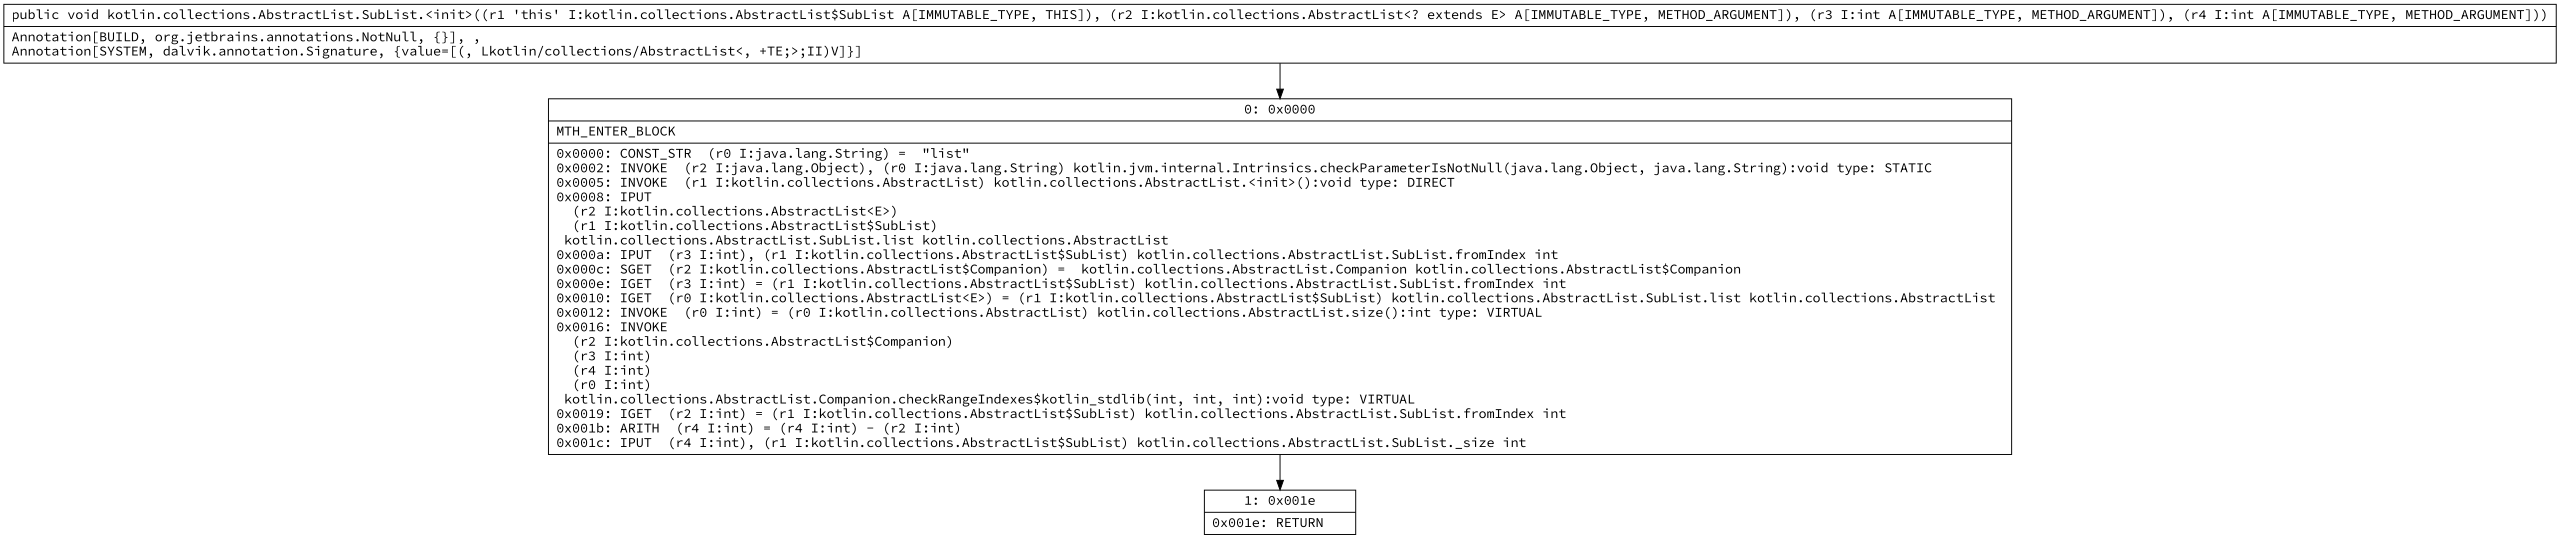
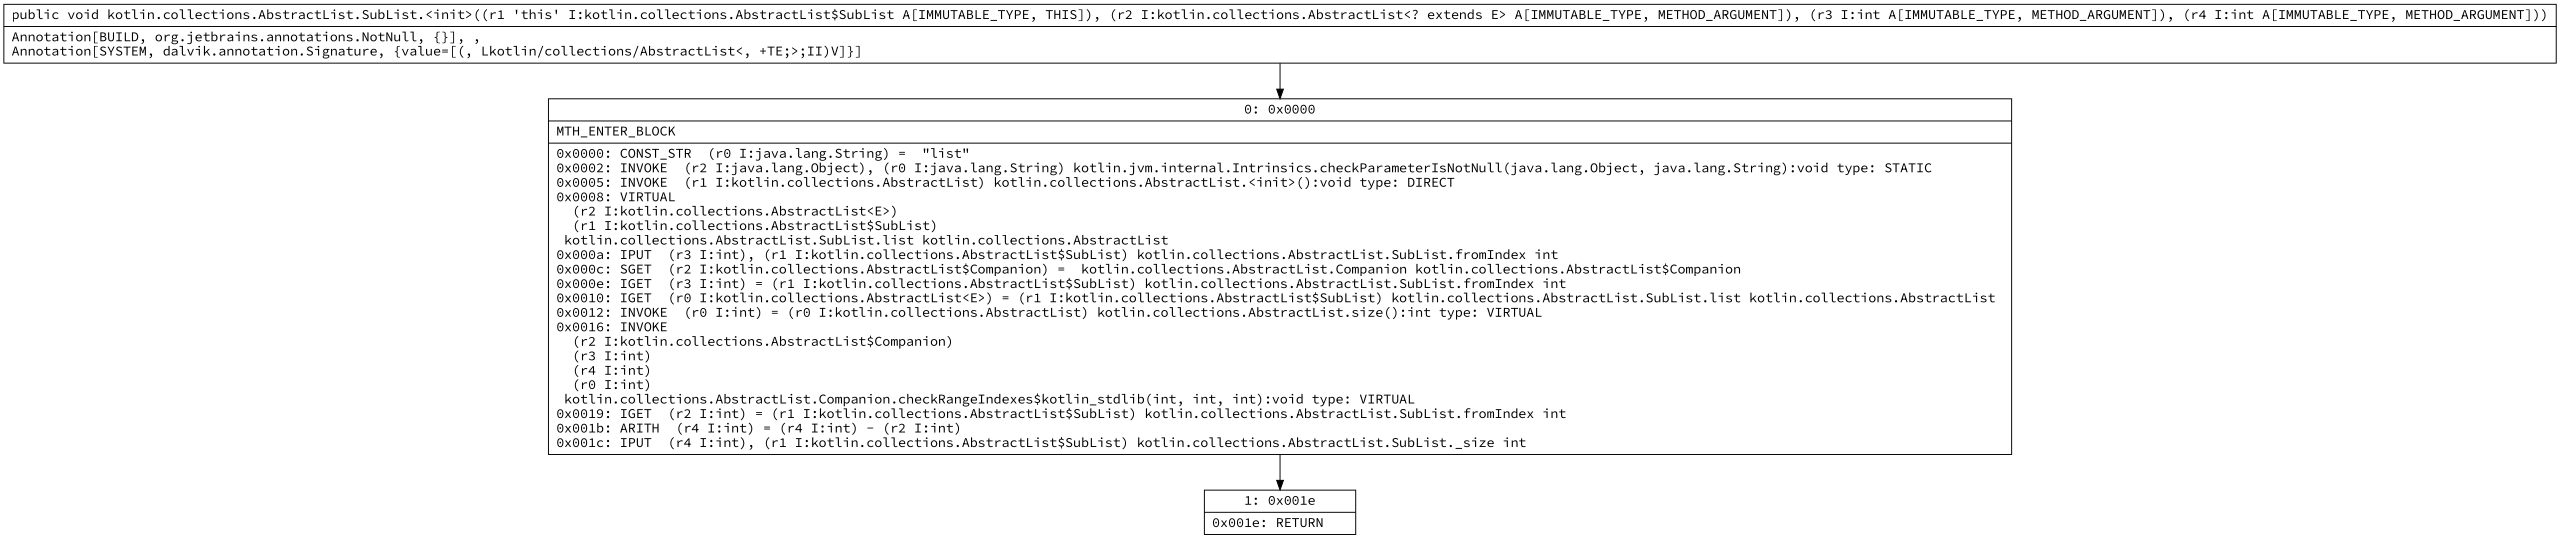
  digraph {
    fontname="Source Code Pro"
    node [shape=record fontname="Source Code Pro"]
    edge [fontname="Source Code Pro"]
-   n1 [label="{0\:\ 0x0000|MTH_ENTER_BLOCK\l|0x0000: CONST_STR  (r0 I:java.lang.String) =  \"list\" \l0x0002: INVOKE  (r2 I:java.lang.Object), (r0 I:java.lang.String) kotlin.jvm.internal.Intrinsics.checkParameterIsNotNull(java.lang.Object, java.lang.String):void type: STATIC \l0x0005: INVOKE  (r1 I:kotlin.collections.AbstractList) kotlin.collections.AbstractList.\<init\>():void type: DIRECT \l0x0008: IPUT  \l  (r2 I:kotlin.collections.AbstractList\<E\>)\l  (r1 I:kotlin.collections.AbstractList$SubList)\l kotlin.collections.AbstractList.SubList.list kotlin.collections.AbstractList \l0x000a: IPUT  (r3 I:int), (r1 I:kotlin.collections.AbstractList$SubList) kotlin.collections.AbstractList.SubList.fromIndex int \l0x000c: SGET  (r2 I:kotlin.collections.AbstractList$Companion) =  kotlin.collections.AbstractList.Companion kotlin.collections.AbstractList$Companion \l0x000e: IGET  (r3 I:int) = (r1 I:kotlin.collections.AbstractList$SubList) kotlin.collections.AbstractList.SubList.fromIndex int \l0x0010: IGET  (r0 I:kotlin.collections.AbstractList\<E\>) = (r1 I:kotlin.collections.AbstractList$SubList) kotlin.collections.AbstractList.SubList.list kotlin.collections.AbstractList \l0x0012: INVOKE  (r0 I:int) = (r0 I:kotlin.collections.AbstractList) kotlin.collections.AbstractList.size():int type: VIRTUAL \l0x0016: INVOKE  \l  (r2 I:kotlin.collections.AbstractList$Companion)\l  (r3 I:int)\l  (r4 I:int)\l  (r0 I:int)\l kotlin.collections.AbstractList.Companion.checkRangeIndexes$kotlin_stdlib(int, int, int):void type: VIRTUAL \l0x0019: IGET  (r2 I:int) = (r1 I:kotlin.collections.AbstractList$SubList) kotlin.collections.AbstractList.SubList.fromIndex int \l0x001b: ARITH  (r4 I:int) = (r4 I:int) \- (r2 I:int) \l0x001c: IPUT  (r4 I:int), (r1 I:kotlin.collections.AbstractList$SubList) kotlin.collections.AbstractList.SubList._size int \l}"]
+   n1 [label="{0\:\ 0x0000|MTH_ENTER_BLOCK\l|0x0000: CONST_STR  (r0 I:java.lang.String) =  \"list\" \l0x0002: INVOKE  (r2 I:java.lang.Object), (r0 I:java.lang.String) kotlin.jvm.internal.Intrinsics.checkParameterIsNotNull(java.lang.Object, java.lang.String):void type: STATIC \l0x0005: INVOKE  (r1 I:kotlin.collections.AbstractList) kotlin.collections.AbstractList.\<init\>():void type: DIRECT \l0x0008: VIRTUAL  \l  (r2 I:kotlin.collections.AbstractList\<E\>)\l  (r1 I:kotlin.collections.AbstractList$SubList)\l kotlin.collections.AbstractList.SubList.list kotlin.collections.AbstractList \l0x000a: IPUT  (r3 I:int), (r1 I:kotlin.collections.AbstractList$SubList) kotlin.collections.AbstractList.SubList.fromIndex int \l0x000c: SGET  (r2 I:kotlin.collections.AbstractList$Companion) =  kotlin.collections.AbstractList.Companion kotlin.collections.AbstractList$Companion \l0x000e: IGET  (r3 I:int) = (r1 I:kotlin.collections.AbstractList$SubList) kotlin.collections.AbstractList.SubList.fromIndex int \l0x0010: IGET  (r0 I:kotlin.collections.AbstractList\<E\>) = (r1 I:kotlin.collections.AbstractList$SubList) kotlin.collections.AbstractList.SubList.list kotlin.collections.AbstractList \l0x0012: INVOKE  (r0 I:int) = (r0 I:kotlin.collections.AbstractList) kotlin.collections.AbstractList.size():int type: VIRTUAL \l0x0016: INVOKE  \l  (r2 I:kotlin.collections.AbstractList$Companion)\l  (r3 I:int)\l  (r4 I:int)\l  (r0 I:int)\l kotlin.collections.AbstractList.Companion.checkRangeIndexes$kotlin_stdlib(int, int, int):void type: VIRTUAL \l0x0019: IGET  (r2 I:int) = (r1 I:kotlin.collections.AbstractList$SubList) kotlin.collections.AbstractList.SubList.fromIndex int \l0x001b: ARITH  (r4 I:int) = (r4 I:int) \- (r2 I:int) \l0x001c: IPUT  (r4 I:int), (r1 I:kotlin.collections.AbstractList$SubList) kotlin.collections.AbstractList.SubList._size int \l}"]
    n2 [label="{1\:\ 0x001e|0x001e: RETURN   \l}"]
    n3 [label="{public void kotlin.collections.AbstractList.SubList.\<init\>((r1 'this' I:kotlin.collections.AbstractList$SubList A[IMMUTABLE_TYPE, THIS]), (r2 I:kotlin.collections.AbstractList\<? extends E\> A[IMMUTABLE_TYPE, METHOD_ARGUMENT]), (r3 I:int A[IMMUTABLE_TYPE, METHOD_ARGUMENT]), (r4 I:int A[IMMUTABLE_TYPE, METHOD_ARGUMENT]))  | Annotation[BUILD, org.jetbrains.annotations.NotNull, \{\}], , \lAnnotation[SYSTEM, dalvik.annotation.Signature, \{value=[(, Lkotlin\/collections\/AbstractList\<, +TE;\>;II)V]\}]\l}"]
    n1 -> n2
    n3 -> n1
  }
